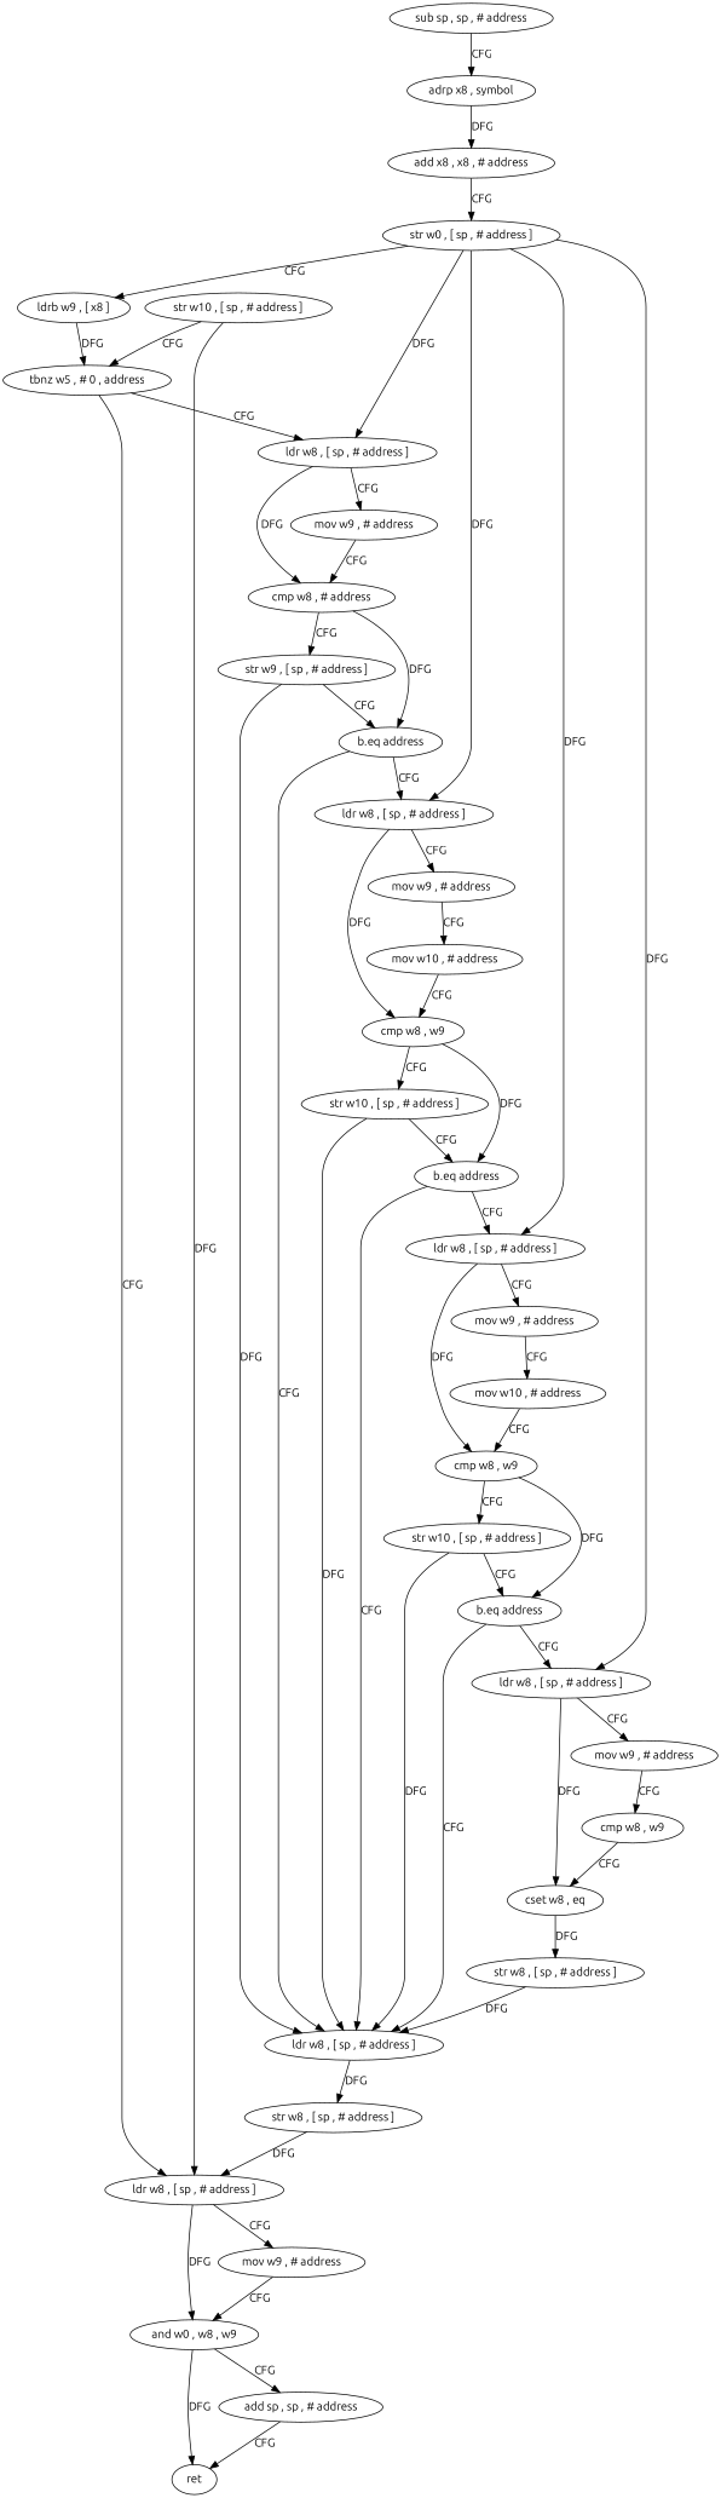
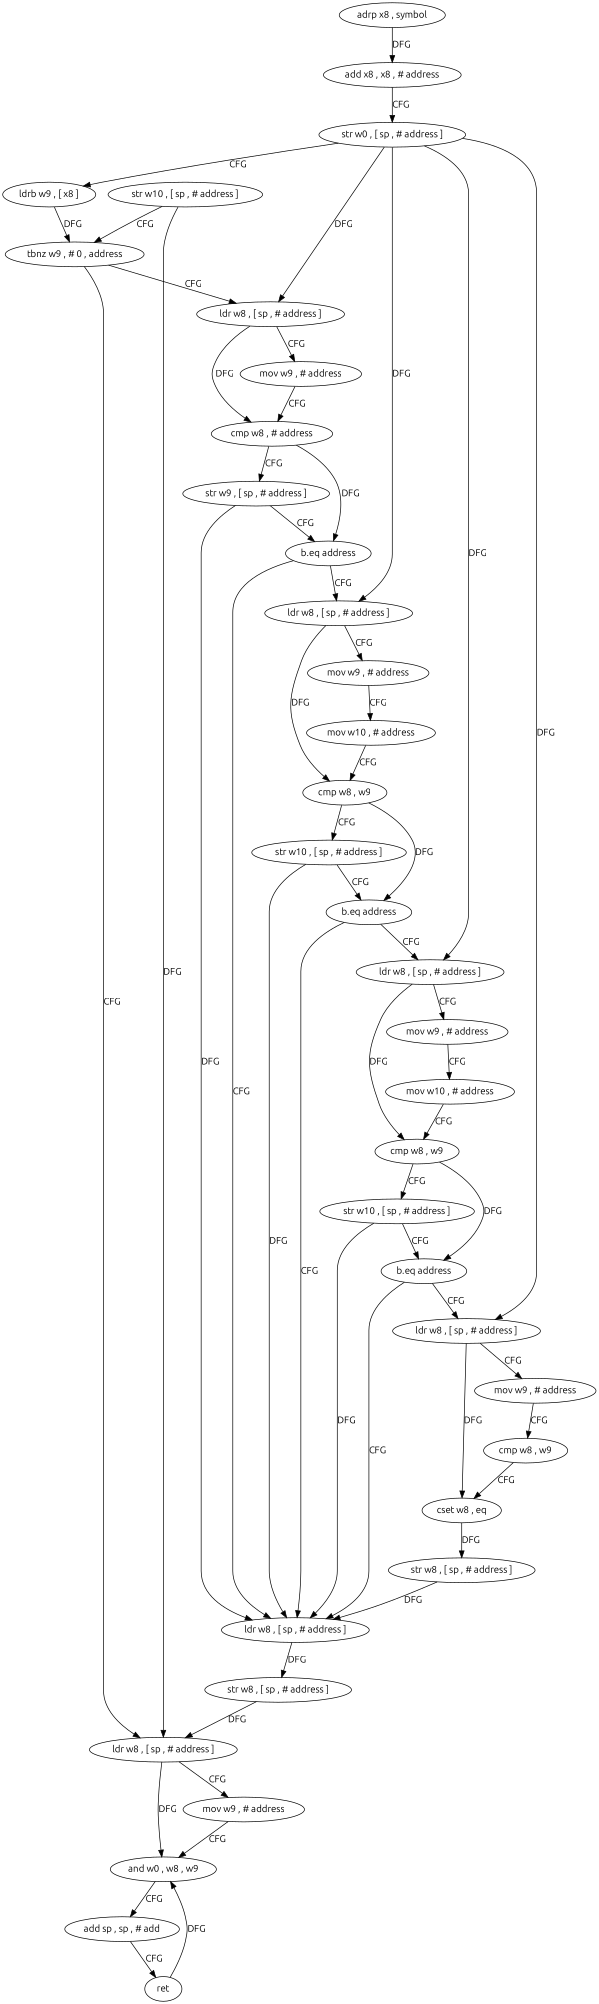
  digraph {
    fontname=Ubuntu
    node [fontname=Ubuntu]
    edge [fontname=Ubuntu]
-   n1 [label="sub sp , sp , # address"]
    n2 [label="adrp x8 , symbol"]
    n3 [label="add x8 , x8 , # address"]
    n4 [label="str w0 , [ sp , # address ]"]
    n5 [label="ldrb w9 , [ x8 ]"]
    n6 [label="ldr w8 , [ sp , # address ]"]
    n7 [label="ldr w8 , [ sp , # address ]"]
    n8 [label="ldr w8 , [ sp , # address ]"]
    n9 [label="ldr w8 , [ sp , # address ]"]
-   n10 [label="tbnz w5 , # 0 , address"]
+   n10 [label="tbnz w9 , # 0 , address"]
    n11 [label="mov w9 , # address"]
    n12 [label="cmp w8 , # address"]
    n13 [label="mov w9 , # address"]
    n14 [label="cmp w8 , w9"]
    n15 [label="mov w9 , # address"]
    n16 [label="cmp w8 , w9"]
    n17 [label="mov w9 , # address"]
    n18 [label="cset w8 , eq"]
    n19 [label="ldr w8 , [ sp , # address ]"]
    n20 [label="str w10 , [ sp , # address ]"]
    n21 [label="mov w9 , # address"]
    n22 [label="and w0 , w8 , w9"]
-   n23 [label="add sp , sp , # address"]
+   n23 [label="add sp , sp , # add"]
    n24 [label=ret]
    n25 [label="str w9 , [ sp , # address ]"]
    n26 [label="b.eq address"]
    n27 [label="ldr w8 , [ sp , # address ]"]
    n28 [label="str w8 , [ sp , # address ]"]
    n29 [label="mov w10 , # address"]
    n30 [label="str w10 , [ sp , # address ]"]
    n31 [label="b.eq address"]
    n32 [label="mov w10 , # address"]
    n33 [label="str w10 , [ sp , # address ]"]
    n34 [label="b.eq address"]
    n35 [label="cmp w8 , w9"]
    n36 [label="str w8 , [ sp , # address ]"]
-   n1 -> n2 [label=CFG]
    n2 -> n3 [label=DFG]
    n3 -> n4 [label=CFG]
    n4 -> n5 [label=CFG]
    n4 -> n6 [label=DFG]
    n4 -> n7 [label=DFG]
    n4 -> n8 [label=DFG]
    n4 -> n9 [label=DFG]
    n5 -> n10 [label=DFG]
    n6 -> n11 [label=CFG]
    n6 -> n12 [label=DFG]
    n7 -> n13 [label=CFG]
    n7 -> n14 [label=DFG]
    n8 -> n15 [label=CFG]
    n8 -> n16 [label=DFG]
    n9 -> n17 [label=CFG]
    n9 -> n18 [label=DFG]
    n10 -> n6 [label=CFG]
    n10 -> n19 [label=CFG]
    n11 -> n12 [label=CFG]
    n12 -> n25 [label=CFG]
    n12 -> n26 [label=DFG]
    n13 -> n29 [label=CFG]
    n14 -> n30 [label=CFG]
    n14 -> n31 [label=DFG]
    n15 -> n32 [label=CFG]
    n16 -> n33 [label=CFG]
    n16 -> n34 [label=DFG]
    n17 -> n35 [label=CFG]
    n18 -> n36 [label=DFG]
    n19 -> n21 [label=CFG]
    n19 -> n22 [label=DFG]
    n20 -> n10 [label=CFG]
    n20 -> n19 [label=DFG]
    n21 -> n22 [label=CFG]
    n22 -> n23 [label=CFG]
-   n22 -> n24 [label=DFG]
+   n24 -> n22 [label=DFG]
    n23 -> n24 [label=CFG]
    n25 -> n26 [label=CFG]
    n25 -> n27 [label=DFG]
    n26 -> n7 [label=CFG]
    n26 -> n27 [label=CFG]
    n27 -> n28 [label=DFG]
    n28 -> n19 [label=DFG]
    n29 -> n14 [label=CFG]
    n30 -> n27 [label=DFG]
    n30 -> n31 [label=CFG]
    n31 -> n8 [label=CFG]
    n31 -> n27 [label=CFG]
    n32 -> n16 [label=CFG]
    n33 -> n27 [label=DFG]
    n33 -> n34 [label=CFG]
    n34 -> n9 [label=CFG]
    n34 -> n27 [label=CFG]
    n35 -> n18 [label=CFG]
    n36 -> n27 [label=DFG]
  }
